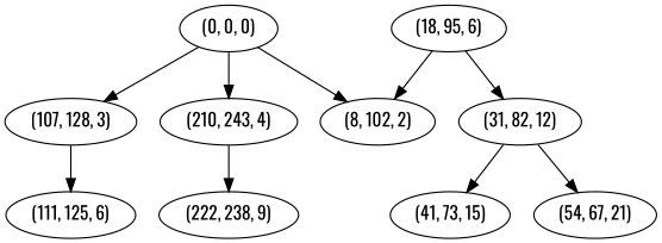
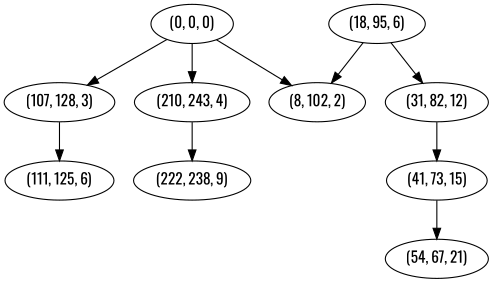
  digraph {
    fontname=Oswald
    node [fontname=Oswald]
    edge [fontname=Oswald]
    "(0, 0, 0)"
    "(8, 102, 2)"
    "(107, 128, 3)"
    "(210, 243, 4)"
    "(111, 125, 6)"
    "(222, 238, 9)"
    "(18, 95, 6)"
    "(31, 82, 12)"
    "(41, 73, 15)"
    "(54, 67, 21)"
    "(0, 0, 0)" -> "(8, 102, 2)"
    "(0, 0, 0)" -> "(107, 128, 3)"
    "(0, 0, 0)" -> "(210, 243, 4)"
    "(107, 128, 3)" -> "(111, 125, 6)"
    "(210, 243, 4)" -> "(222, 238, 9)"
    "(18, 95, 6)" -> "(8, 102, 2)"
    "(18, 95, 6)" -> "(31, 82, 12)"
    "(31, 82, 12)" -> "(41, 73, 15)"
-   "(31, 82, 12)" -> "(54, 67, 21)"
+   "(41, 73, 15)" -> "(54, 67, 21)"
  }
